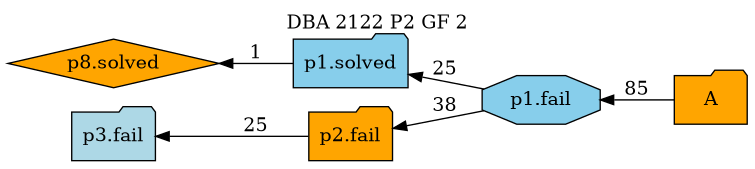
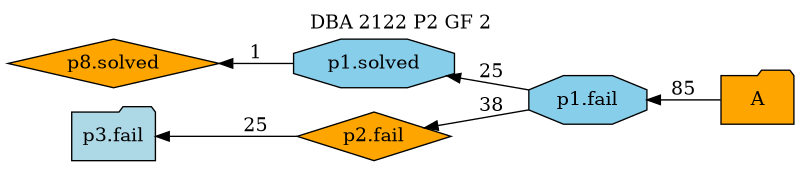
  digraph {
    label=" DBA 2122 P2 GF 2 "
    labelloc=tl
    rankdir=RL
    node [fillcolor=orange shape=folder style=filled]
    n1 [label=A]
    n2 [fillcolor=skyblue label="p1.fail" shape=octagon]
-   n3 [fillcolor=skyblue label="p1.solved"]
-   n4 [label="p2.fail"]
+   n3 [fillcolor=skyblue label="p1.solved" shape=octagon]
+   n4 [label="p2.fail" shape=diamond]
    n5 [label="p8.solved" shape=diamond]
    n6 [fillcolor=lightblue label="p3.fail"]
    n1 -> n2 [label=85]
    n2 -> n3 [label=25]
    n2 -> n4 [label=38]
    n3 -> n5 [label=1]
    n4 -> n6 [label=25]
  }
